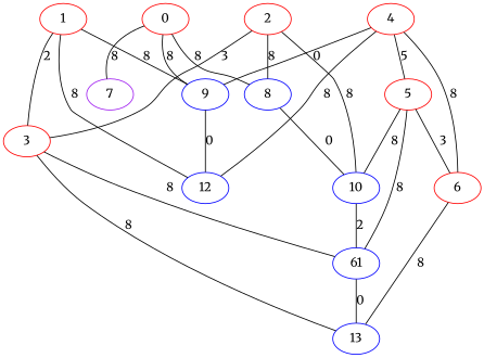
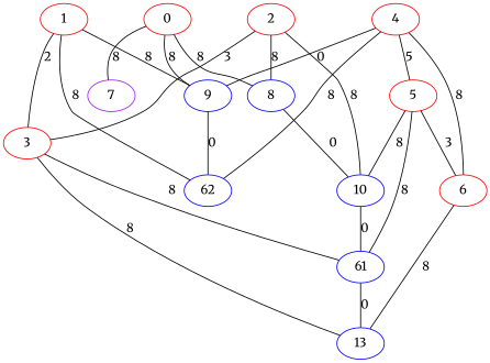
  graph {
    fontname=Merriweather
    node [color=red fontname=Merriweather weight=1]
    edge [fontname=Merriweather]
    7 [color=purple weight=4]
    0
    8 [color=blue weight=3]
    9 [color=blue weight=3]
    10 [color=blue weight=3]
-   12 [color=blue weight=3]
+   12 [color=blue weight=3 label=62]
    1
    3
    2
    n10 [color=blue label=61 weight=3]
    13 [color=blue weight=3]
    4
    5
    6
    0 -- 7 [label=8]
    0 -- 8 [label=8]
    0 -- 9 [label=8]
    8 -- 10 [label=0]
    9 -- 12 [label=0]
-   10 -- n10 [label=2]
+   10 -- n10 [label=0]
    1 -- 9 [label=8]
    1 -- 12 [label=8]
    1 -- 3 [label=2]
    3 -- n10 [label=8]
    3 -- 13 [label=8]
    2 -- 8 [label=8]
    2 -- 10 [label=8]
    2 -- 3 [label=3]
    n10 -- 13 [label=0]
    4 -- 9 [label=0]
    4 -- 12 [label=8]
    4 -- 5 [label=5]
    4 -- 6 [label=8]
    5 -- 10 [label=8]
    5 -- n10 [label=8]
    5 -- 6 [label=3]
    6 -- 13 [label=8]
  }
